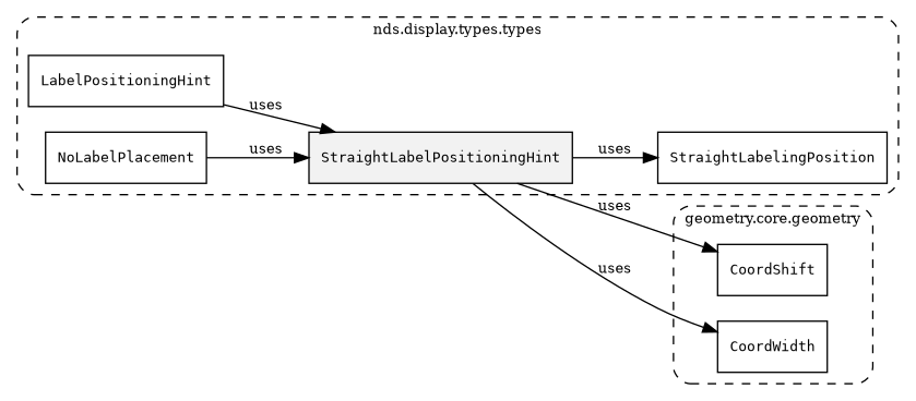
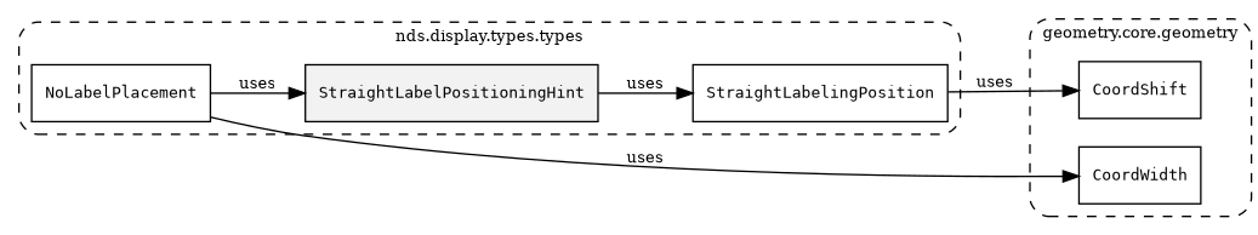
  digraph {
    fontsize=10
    rankdir=LR
    node [fontsize=10 shape=box]
    edge [fontsize=10]
    n1 [fillcolor="#0000000D" label=<<font face="monospace"><table align="center" border="0" cellspacing="0" cellpadding="0"><tr><td href="../../../content/packages/nds.display.reference.types.html#Structure-StraightLabelPositioningHint" title="Structure defined in nds.display.reference.types">StraightLabelPositioningHint</td></tr></table></font>> style=filled]
    n2 [label=<<font face="monospace"><table align="center" border="0" cellspacing="0" cellpadding="0"><tr><td href="../../../content/packages/nds.display.reference.types.html#Structure-StraightLabelingPosition" title="Structure defined in nds.display.reference.types">StraightLabelingPosition</td></tr></table></font>>]
-   n3 [label=<<font face="monospace"><table align="center" border="0" cellspacing="0" cellpadding="0"><tr><td href="../../../content/packages/nds.display.reference.types.html#Structure-LabelPositioningHint" title="Structure defined in nds.display.reference.types">LabelPositioningHint</td></tr></table></font>>]
    n4 [label=<<font face="monospace"><table align="center" border="0" cellspacing="0" cellpadding="0"><tr><td href="../../../content/packages/nds.display.reference.types.html#Subtype-NoLabelPlacement" title="Subtype defined in nds.display.reference.types">NoLabelPlacement</td></tr></table></font>>]
    n5 [label=<<font face="monospace"><table align="center" border="0" cellspacing="0" cellpadding="0"><tr><td href="../../../content/packages/nds.core.geometry.html#Subtype-CoordShift" title="Subtype defined in nds.core.geometry">CoordShift</td></tr></table></font>>]
    n6 [label=<<font face="monospace"><table align="center" border="0" cellspacing="0" cellpadding="0"><tr><td href="../../../content/packages/nds.core.geometry.html#Subtype-CoordWidth" title="Subtype defined in nds.core.geometry">CoordWidth</td></tr></table></font>>]
    subgraph cluster_1 {
      label="nds.display.types.types"
      style="dashed, rounded"
      n1
      n2
-     n3
      n4
    }
    subgraph cluster_2 {
      label="geometry.core.geometry"
      style="dashed, rounded"
      n5
      n6
    }
    n1 -> n2 [label=uses]
-   n1 -> n5 [label=uses]
-   n1 -> n6 [label=uses]
-   n3 -> n1 [label=uses]
+   n2 -> n5 [label=uses]
+   n4 -> n6 [label=uses]
    n4 -> n1 [label=uses]
  }
